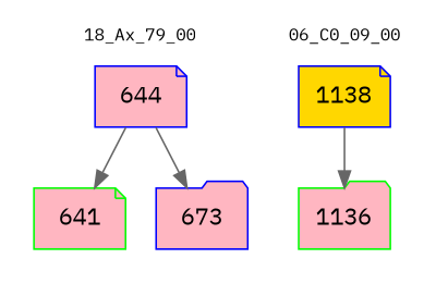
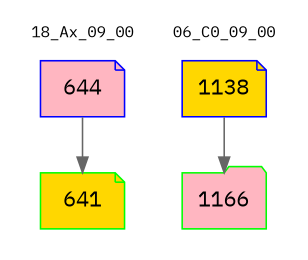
  digraph {
    fontname="IBM Plex Mono"
    node [color=blue fillcolor=lightpink fontname="IBM Plex Mono" shape=note style=filled]
    edge [color=gray40 fontname="IBM Plex Mono"]
    n1 [label=644]
-   n2 [color=green label=641]
-   n3 [label=673 shape=folder]
+   n2 [color=green fillcolor=gold label=641]
    n4 [fillcolor=gold label=1138]
-   n5 [color=green label=1136 shape=folder]
+   n5 [color=green label=1166 shape=folder]
    subgraph cluster_1 {
      color=white
      fontsize=10
-     label="18_Ax_79_00"
+     label="18_Ax_09_00"
      n1
      n2
-     n3
    }
    subgraph cluster_2 {
      color=white
      fontsize=10
      label="06_C0_09_00"
      n4
      n5
    }
    n1 -> n2
-   n1 -> n3
    n4 -> n5
  }
